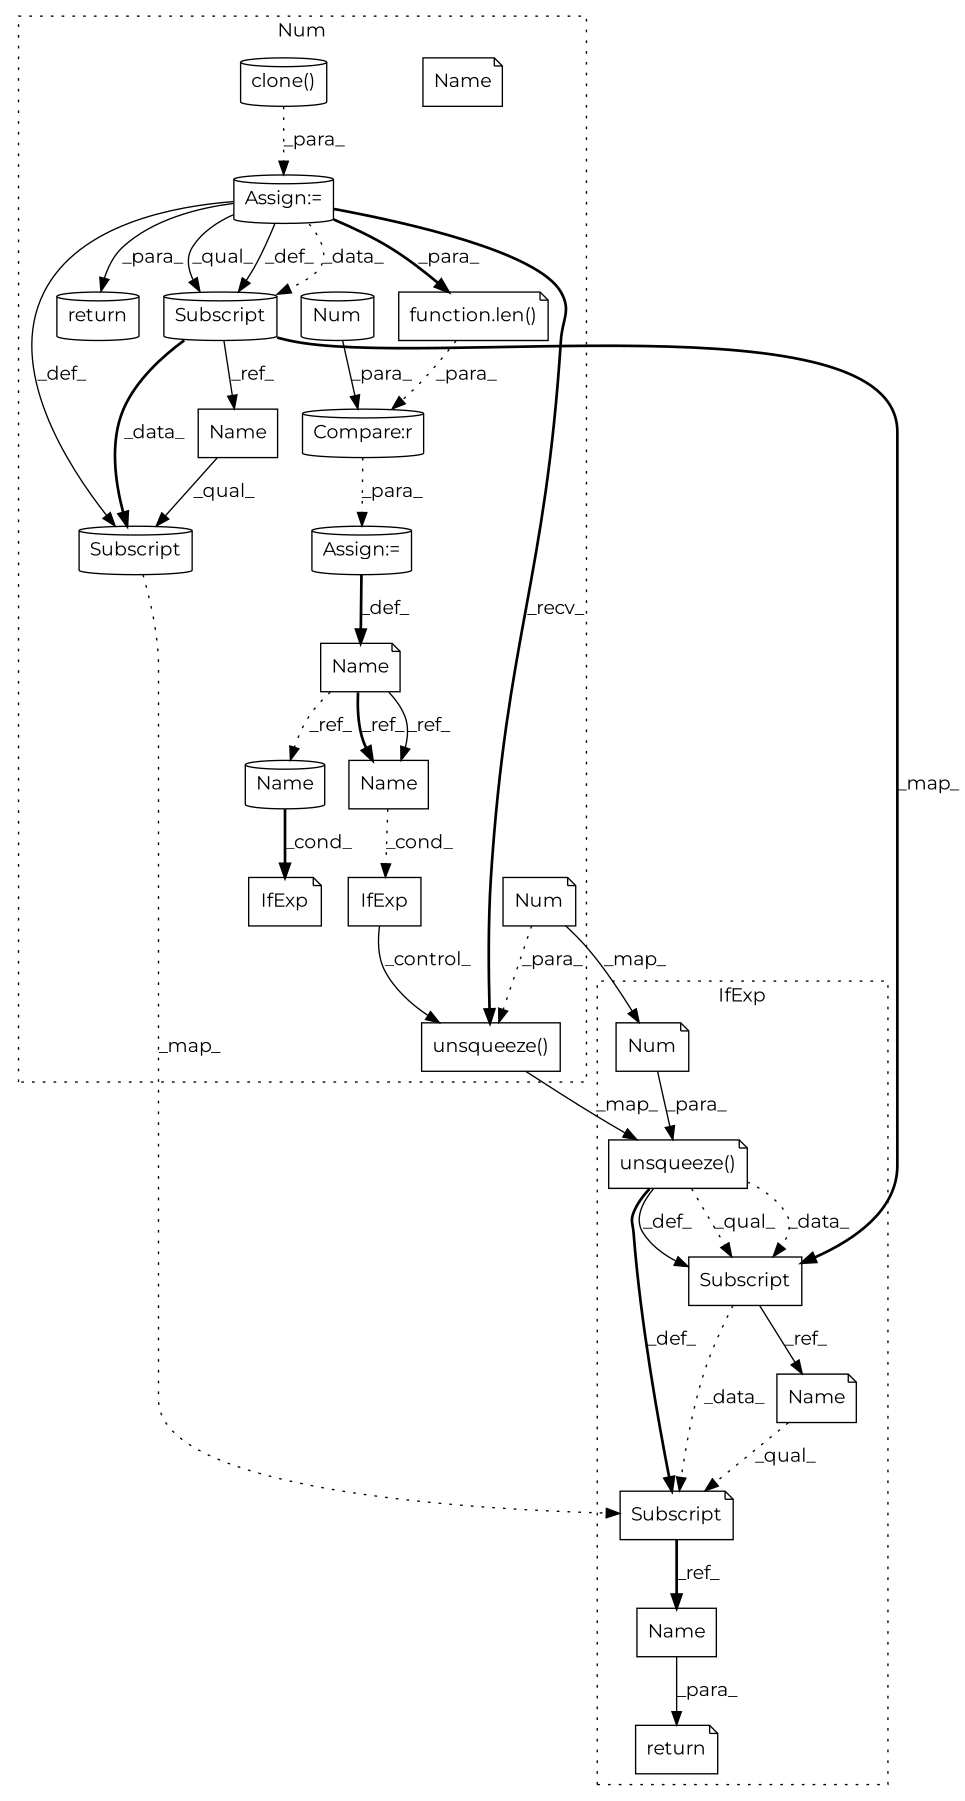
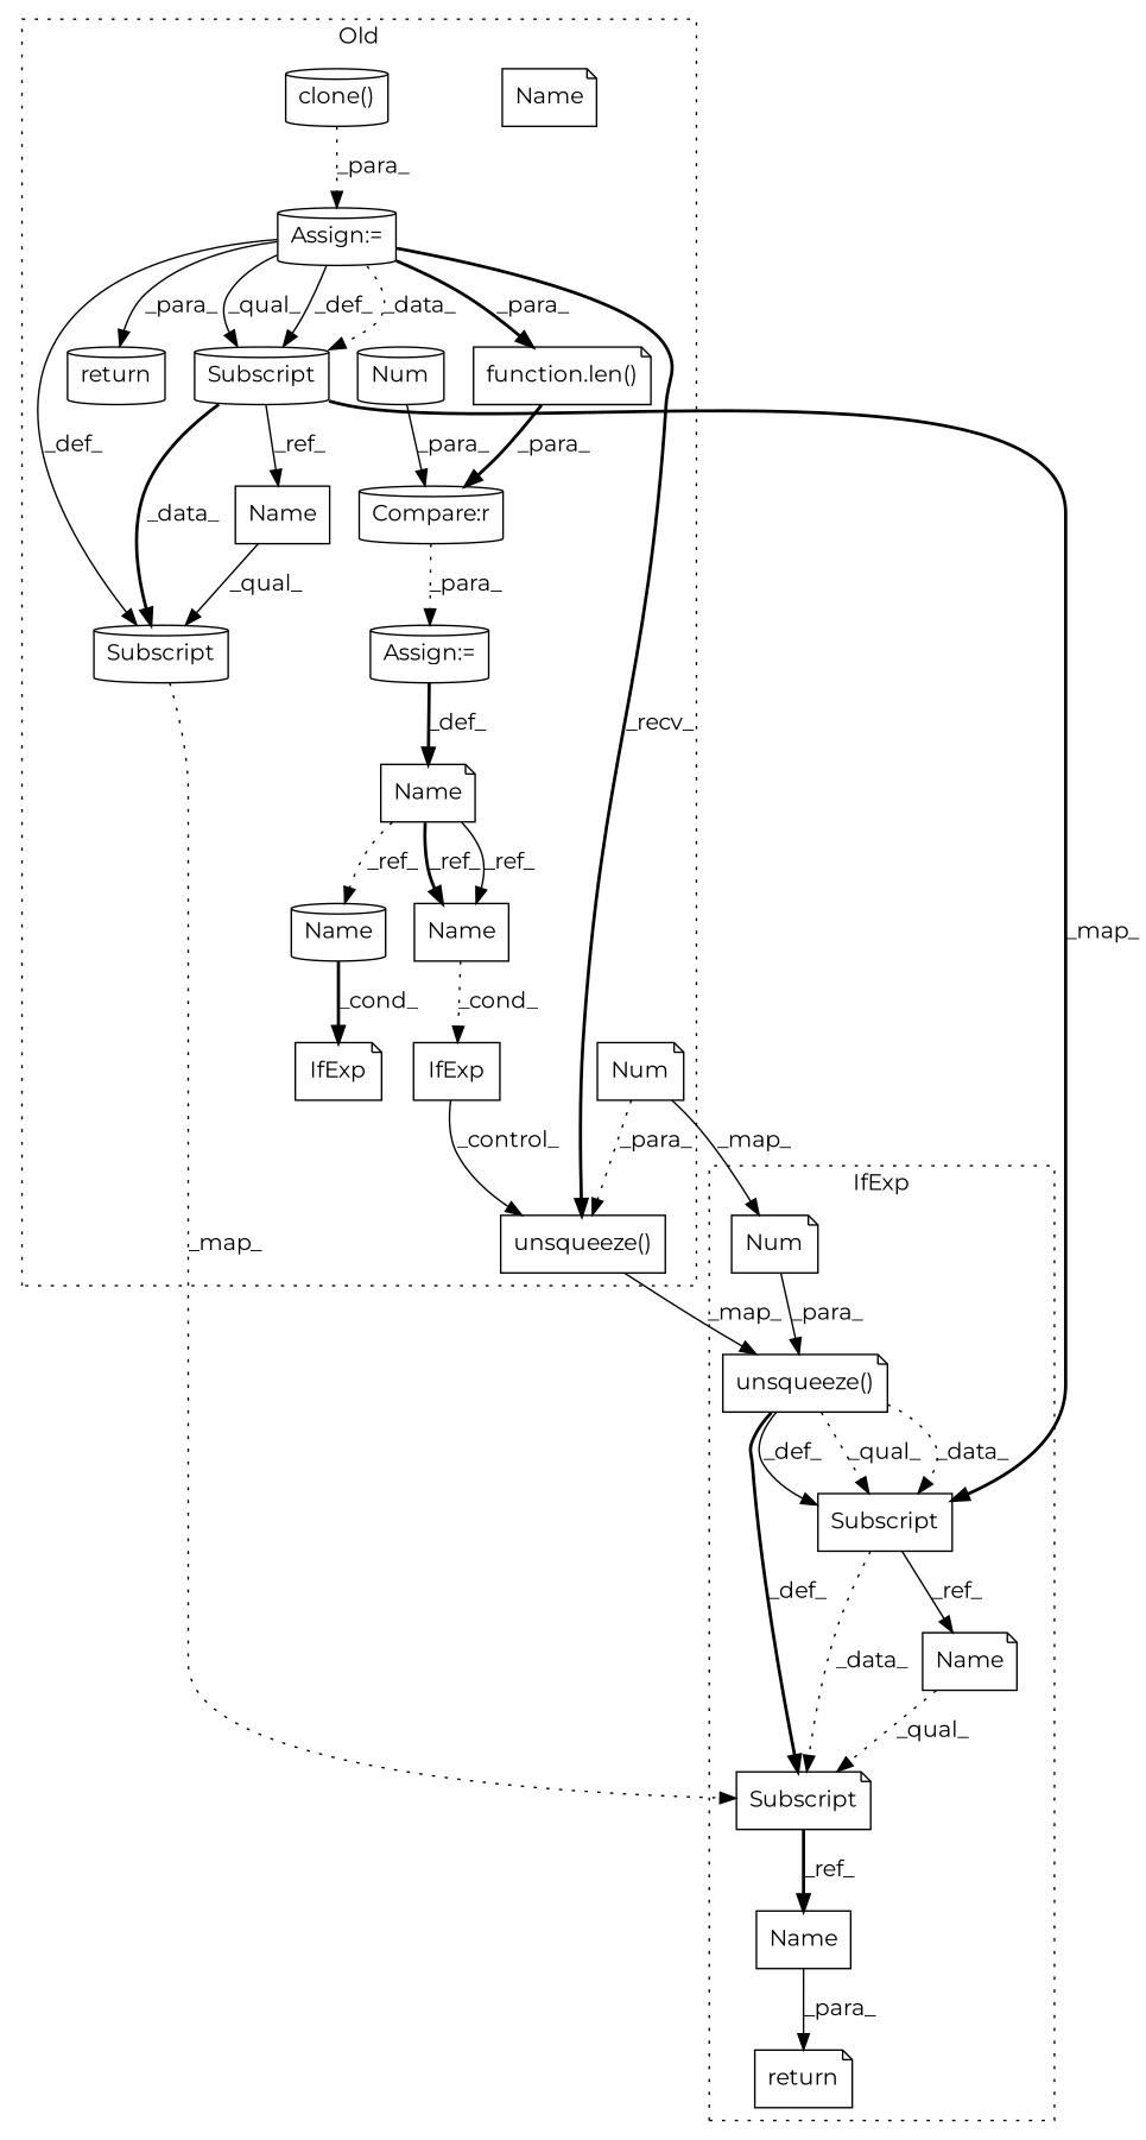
  digraph {
    fontname=Montserrat
    node [a=87 fontname=Montserrat l=7 s=2704 shape=note]
    edge [fontname=Montserrat style=solid]
    n1 [a=51 l="4,6" label=IfExp s="2979,2995"]
    n2 [a=40 l=21 label="Compare:r" s=2648 shape=cylinder]
    n3 [a=76 l=1 label=Num s=2668 shape=cylinder]
    n4 [a=75 l="4,1" label="function.len()" s="2648,2663"]
    n5 [a=68 l=3 label="Assign:=" s=2610 shape=cylinder]
    n6 [a=93 label=return s=2956 shape=cylinder]
    n7 [a=63 l="14,0" label=Subscript s="2932,0" shape=cylinder]
    n8 [a=51 l="4,6" label=IfExp s="2700,2716" shape=box]
    n9 [a=63 l="14,0" label=Subscript s="2909,0" shape=cylinder]
    n10 [l=12 label=Name s=2633]
    n11 [a=75 l="16,1" label="unsqueeze()" s="2682,2699" shape=box]
    n12 [l=12 label=Name]
    n13 [a=76 l=1 label=Num s=2698]
    n14 [a=68 l=3 label="Assign:=" s=2645 shape=cylinder]
    n15 [a=75 l=15 label="clone()" s=2613 shape=cylinder]
    n16 [l=12 label=Name shape=box]
    n17 [l=12 label=Name s=2983 shape=cylinder]
    n18 [l=5 label=Name s=2932 shape=box]
    n19 [a=93 label=return s=3197]
    n20 [a=63 l="16,0" label=Subscript s="3171,0"]
    n21 [a=63 l="16,0" label=Subscript s="3146,0" shape=box]
    n22 [a=75 l="16,1" label="unsqueeze()" s="2947,2964"]
    n23 [a=76 l=1 label=Num s=2963]
    n24 [label=Name s=3204 shape=box]
    n25 [label=Name s=3171]
    subgraph cluster_1 {
-     label=Num
+     label=Old
      style=dotted
      n1
      n2
      n3
      n4
      n5
      n6
      n7
      n8
      n9
      n10
      n11
      n12
      n13
      n14
      n15
      n16
      n17
      n18
    }
    subgraph cluster_2 {
      label=IfExp
      style=dotted
      n19
      n20
      n21
      n22
      n23
      n24
      n25
    }
    n2 -> n14 [label=_para_ style=dotted]
    n3 -> n2 [label=_para_]
-   n4 -> n2 [label=_para_ style=dotted]
+   n4 -> n2 [label=_para_ style=bold]
    n5 -> n4 [label=_para_ style=bold]
    n5 -> n6 [label=_para_]
    n5 -> n7 [label=_def_]
    n5 -> n9 [label=_qual_]
    n5 -> n9 [label=_def_]
    n5 -> n9 [label=_data_ style=dotted]
    n5 -> n11 [label=_recv_ style=bold]
    n7 -> n20 [label=_map_ style=dotted]
    n8 -> n11 [label=_control_]
    n9 -> n7 [label=_data_ style=bold]
    n9 -> n18 [label=_ref_]
    n9 -> n21 [label=_map_ style=bold]
    n10 -> n16 [label=_ref_ style=bold]
    n10 -> n16 [label=_ref_]
    n10 -> n17 [label=_ref_ style=dotted]
    n11 -> n22 [label=_map_]
    n13 -> n11 [label=_para_ style=dotted]
    n13 -> n23 [label=_map_]
    n14 -> n10 [label=_def_ style=bold]
    n15 -> n5 [label=_para_ style=dotted]
    n16 -> n8 [label=_cond_ style=dotted]
    n17 -> n1 [label=_cond_ style=bold]
    n18 -> n7 [label=_qual_]
    n20 -> n24 [label=_ref_ style=bold]
    n21 -> n20 [label=_data_ style=dotted]
    n21 -> n25 [label=_ref_]
    n22 -> n20 [label=_def_ style=bold]
    n22 -> n21 [label=_data_ style=dotted]
    n22 -> n21 [label=_def_]
    n22 -> n21 [label=_qual_ style=dotted]
    n23 -> n22 [label=_para_]
    n24 -> n19 [label=_para_]
    n25 -> n20 [label=_qual_ style=dotted]
  }
